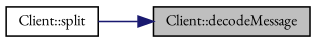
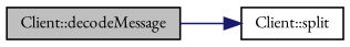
  digraph {
    rankdir=LR
    fontname="EB Garamond"
    node [color=black fontname="EB Garamond" fontsize=10 shape=record style=filled]
    n1 [fillcolor=grey75 fontcolor=black height=0.2 label="Client::decodeMessage" width=0.4]
    n2 [fillcolor=white height=0.2 label="Client::split" width=0.4]
-   n2 -> n1 [color=midnightblue fontname="EB Garamond" fontsize=10 labelfontname=Helvetica labelfontsize=10 style=solid]
+   n1 -> n2 [color=midnightblue fontname="EB Garamond" fontsize=10 labelfontname=Helvetica labelfontsize=10 style=solid]
  }
